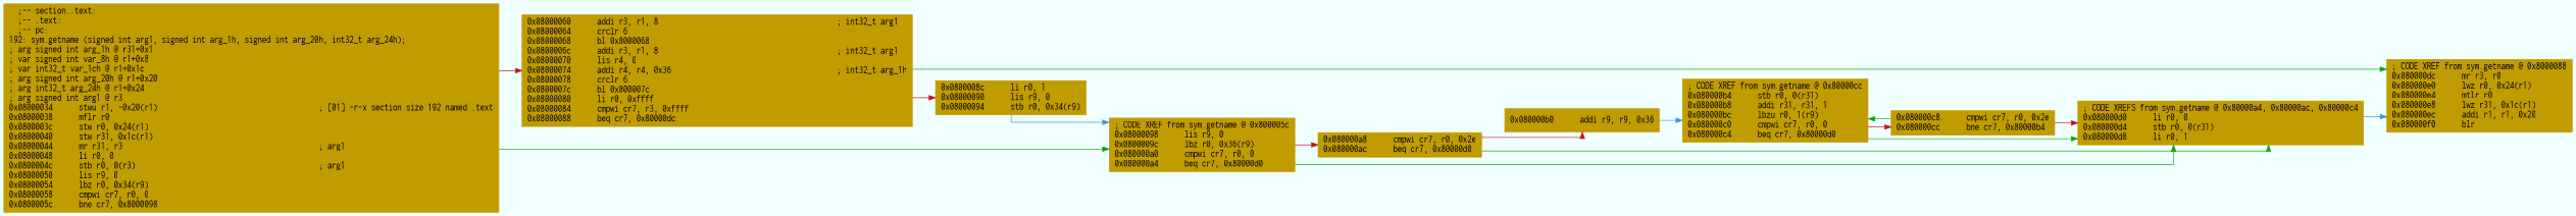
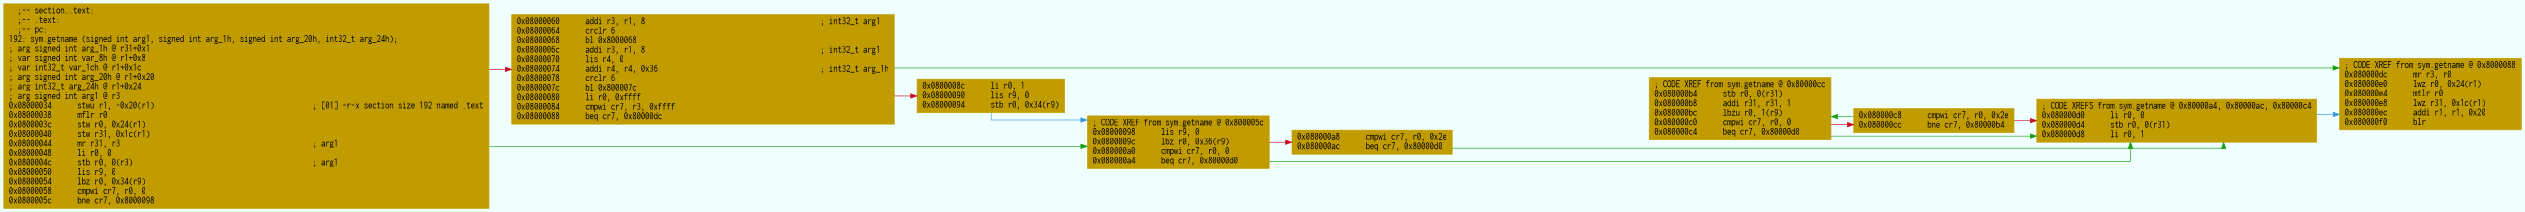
  digraph {
    bgcolor=azure
    fontname=Courier
    fontsize=8
    splines=ortho
    rankdir=LR
    node [color="#c19c00" fillcolor="#c19c00" fontname=Courier shape=box style=filled]
    edge [arrowhead=normal color="#c50f1f"]
    n1 [label="  ;-- section..text:\l  ;-- .text:\l  ;-- pc:\l192: sym.getname (signed int arg1, signed int arg_1h, signed int arg_20h, int32_t arg_24h);\l; arg signed int arg_1h @ r31+0x1\l; var signed int var_8h @ r1+0x8\l; var int32_t var_1ch @ r1+0x1c\l; arg signed int arg_20h @ r1+0x20\l; arg int32_t arg_24h @ r1+0x24\l; arg signed int arg1 @ r3\l0x08000034      stwu r1, -0x20(r1)                                     ; [01] -r-x section size 192 named .text\l0x08000038      mflr r0\l0x0800003c      stw r0, 0x24(r1)\l0x08000040      stw r31, 0x1c(r1)\l0x08000044      mr r31, r3                                             ; arg1\l0x08000048      li r0, 0\l0x0800004c      stb r0, 0(r3)                                          ; arg1\l0x08000050      lis r9, 0\l0x08000054      lbz r0, 0x34(r9)\l0x08000058      cmpwi cr7, r0, 0\l0x0800005c      bne cr7, 0x8000098\l"]
    n2 [label="0x08000060      addi r3, r1, 8                                         ; int32_t arg1\l0x08000064      crclr 6\l0x08000068      bl 0x8000068\l0x0800006c      addi r3, r1, 8                                         ; int32_t arg1\l0x08000070      lis r4, 0\l0x08000074      addi r4, r4, 0x36                                      ; int32_t arg_1h\l0x08000078      crclr 6\l0x0800007c      bl 0x800007c\l0x08000080      li r0, 0xffff\l0x08000084      cmpwi cr7, r3, 0xffff\l0x08000088      beq cr7, 0x80000dc\l"]
    n3 [label="; CODE XREF from sym.getname @ 0x800005c\l0x08000098      lis r9, 0\l0x0800009c      lbz r0, 0x36(r9)\l0x080000a0      cmpwi cr7, r0, 0\l0x080000a4      beq cr7, 0x80000d0\l"]
    n4 [label="0x0800008c      li r0, 1\l0x08000090      lis r9, 0\l0x08000094      stb r0, 0x34(r9)\l"]
    n5 [label="; CODE XREF from sym.getname @ 0x8000088\l0x080000dc      mr r3, r0\l0x080000e0      lwz r0, 0x24(r1)\l0x080000e4      mtlr r0\l0x080000e8      lwz r31, 0x1c(r1)\l0x080000ec      addi r1, r1, 0x20\l0x080000f0      blr\l"]
    n6 [label="0x080000a8      cmpwi cr7, r0, 0x2e\l0x080000ac      beq cr7, 0x80000d0\l"]
    n7 [label="; CODE XREFS from sym.getname @ 0x80000a4, 0x80000ac, 0x80000c4\l0x080000d0      li r0, 0\l0x080000d4      stb r0, 0(r31)\l0x080000d8      li r0, 1\l"]
-   n8 [label="0x080000b0      addi r9, r9, 0x36\l"]
    n9 [label="; CODE XREF from sym.getname @ 0x80000cc\l0x080000b4      stb r0, 0(r31)\l0x080000b8      addi r31, r31, 1\l0x080000bc      lbzu r0, 1(r9)\l0x080000c0      cmpwi cr7, r0, 0\l0x080000c4      beq cr7, 0x80000d0\l"]
    n10 [label="0x080000c8      cmpwi cr7, r0, 0x2e\l0x080000cc      bne cr7, 0x80000b4\l"]
    n1 -> n2
    n1 -> n3 [color="#13a10e"]
    n2 -> n4
    n2 -> n5 [color="#13a10e"]
    n3 -> n6
    n3 -> n7 [color="#13a10e"]
    n4 -> n3 [color="#3a96dd"]
    n6 -> n7 [color="#13a10e"]
-   n6 -> n8
    n7 -> n5 [color="#3a96dd"]
-   n8 -> n9 [color="#3a96dd"]
    n9 -> n7 [color="#13a10e"]
    n9 -> n10
    n10 -> n7
    n10 -> n9 [color="#13a10e"]
  }
